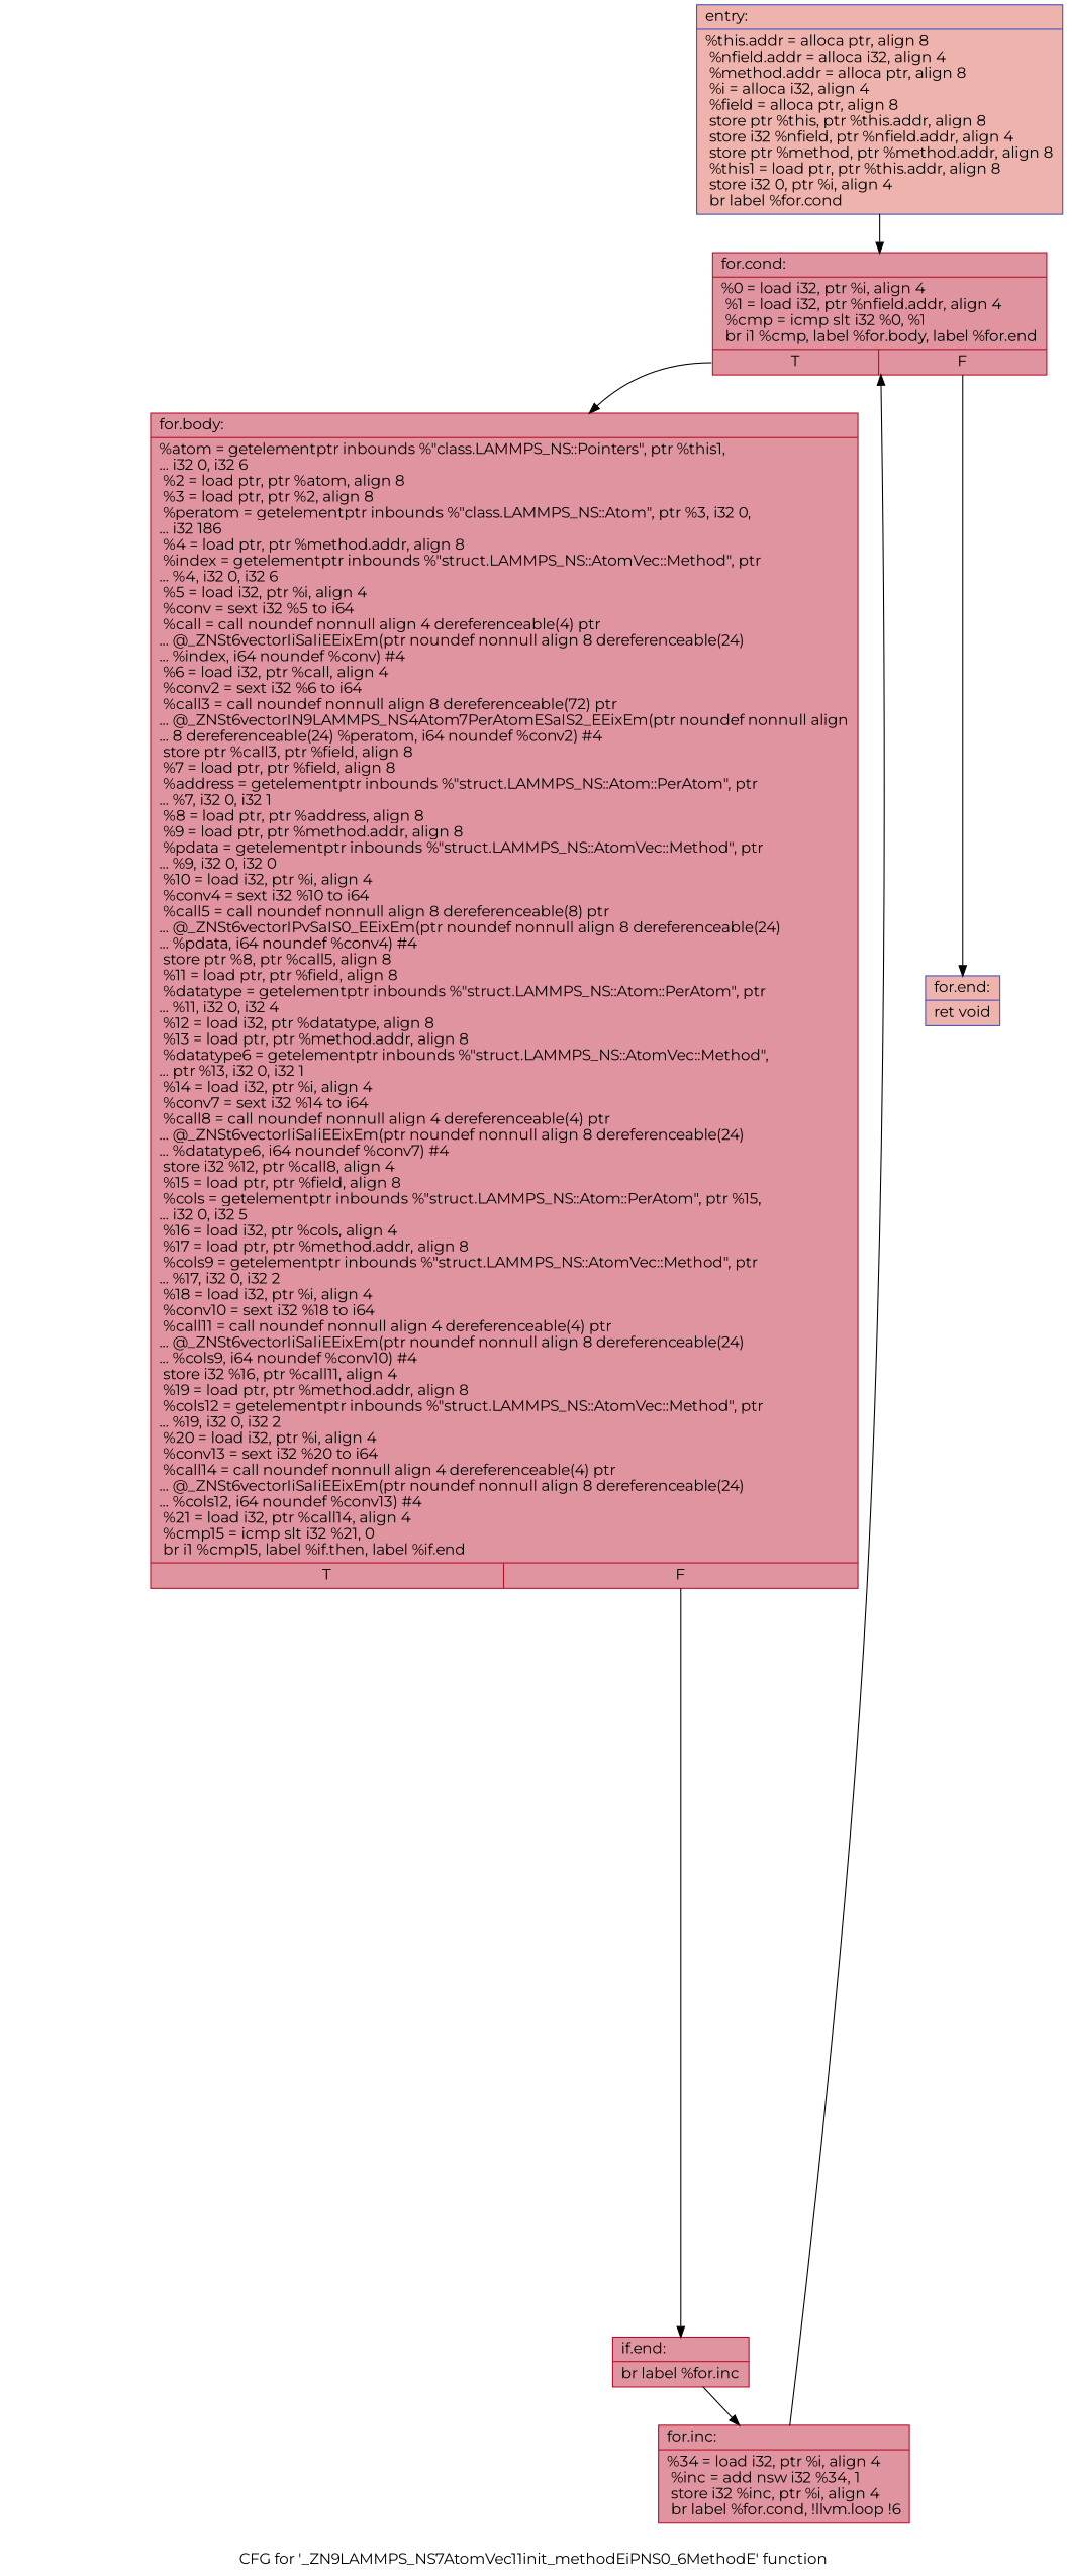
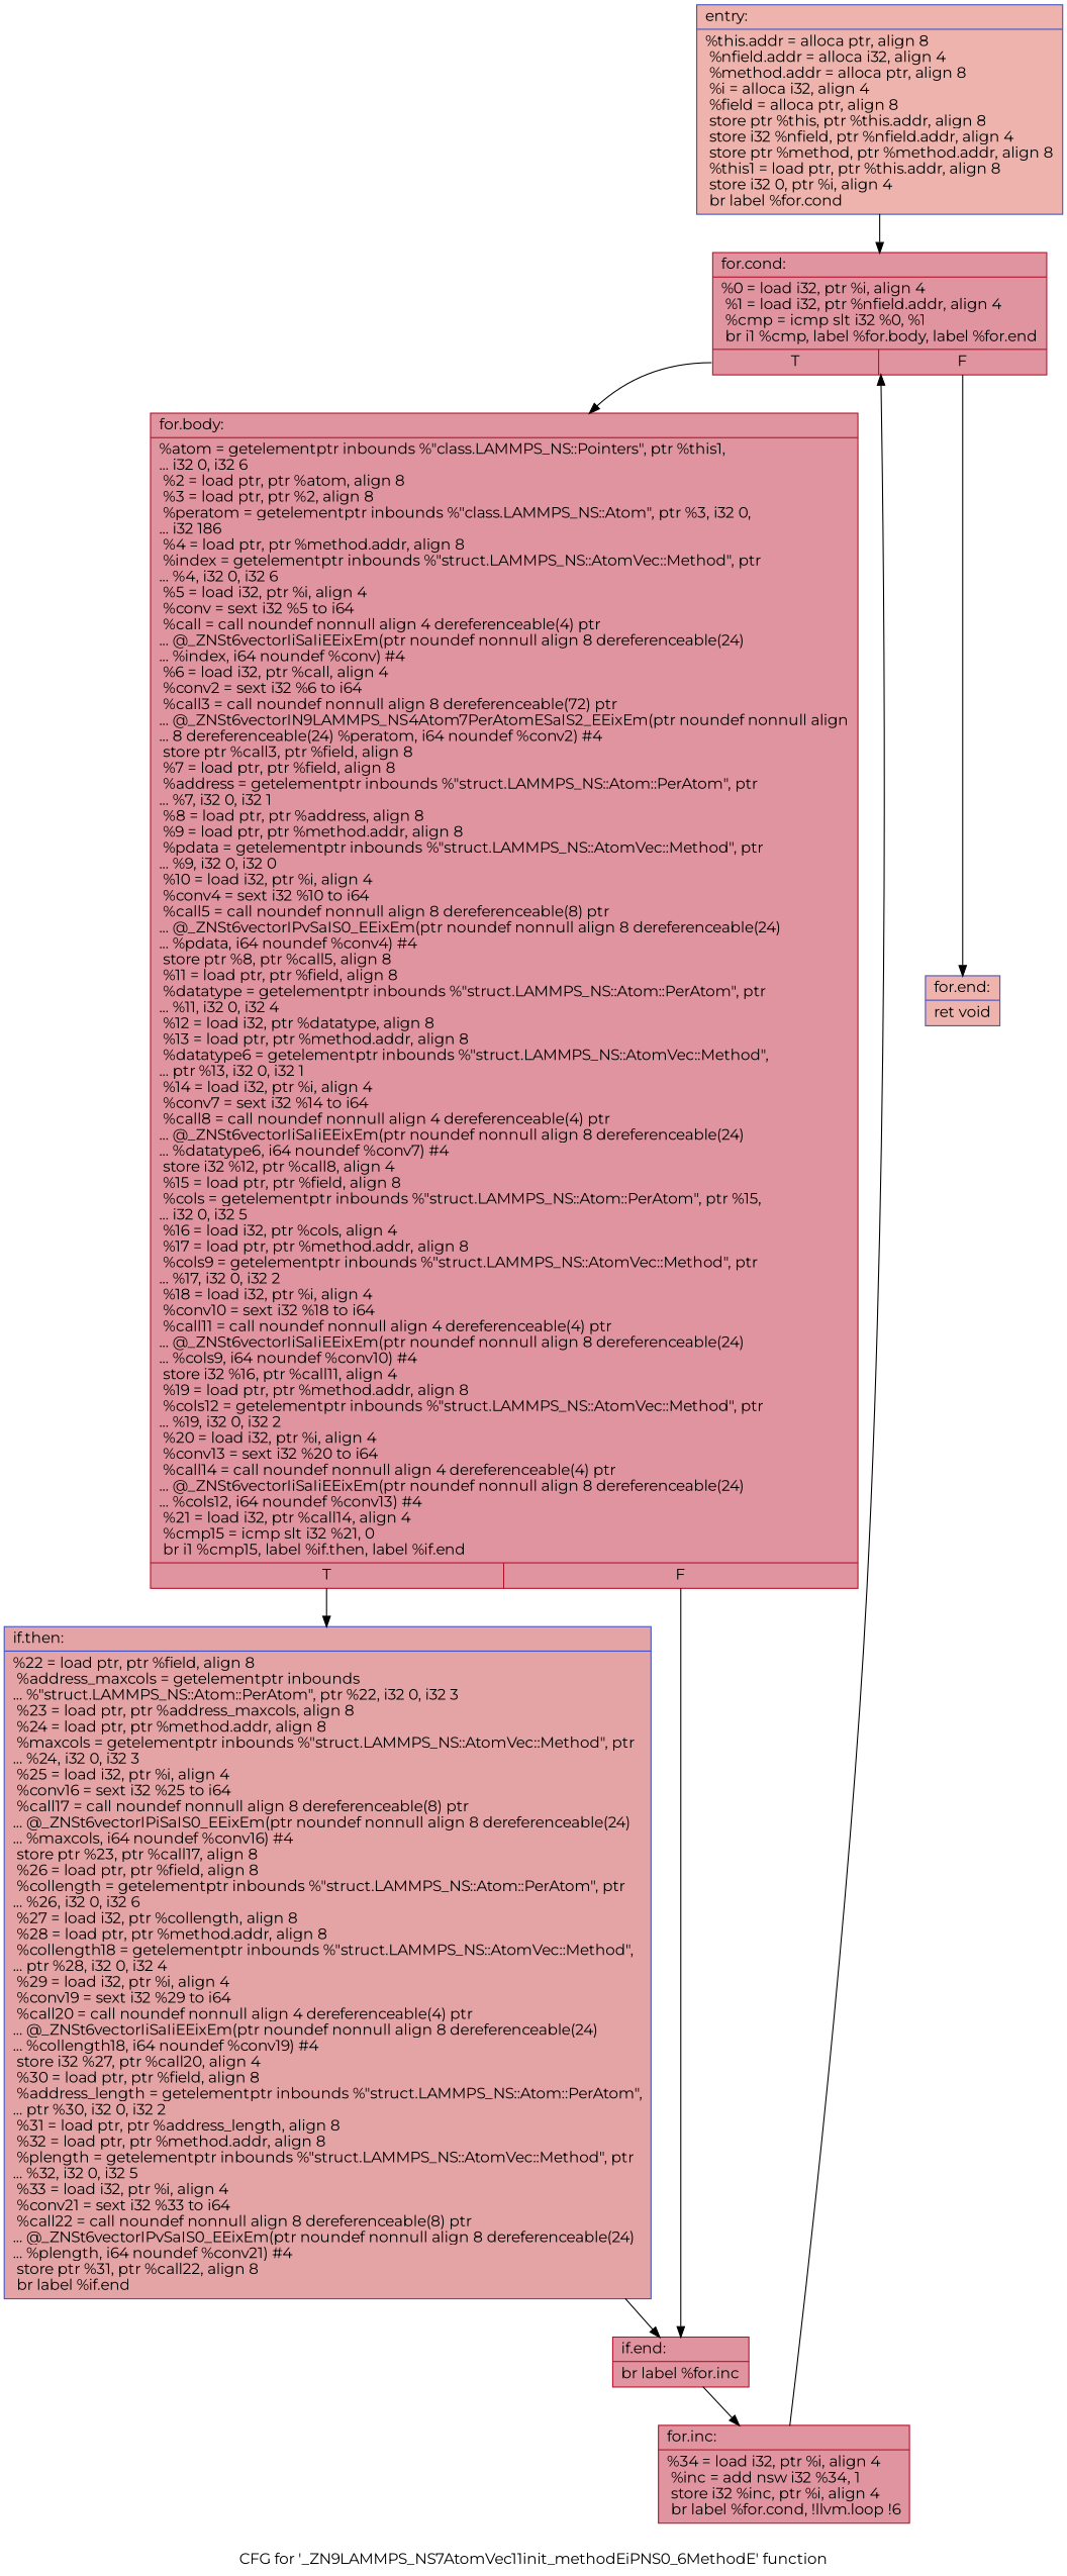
  digraph {
    label="CFG for '_ZN9LAMMPS_NS7AtomVec11init_methodEiPNS0_6MethodE' function"
    fontname=Montserrat
    node [color="#b70d28ff" fillcolor="#b70d2870" fontname=Montserrat shape=record style=filled]
    edge [fontname=Montserrat]
    n1 [color="#3d50c3ff" fillcolor="#d6524470" label="{entry:\l|  %this.addr = alloca ptr, align 8\l  %nfield.addr = alloca i32, align 4\l  %method.addr = alloca ptr, align 8\l  %i = alloca i32, align 4\l  %field = alloca ptr, align 8\l  store ptr %this, ptr %this.addr, align 8\l  store i32 %nfield, ptr %nfield.addr, align 4\l  store ptr %method, ptr %method.addr, align 8\l  %this1 = load ptr, ptr %this.addr, align 8\l  store i32 0, ptr %i, align 4\l  br label %for.cond\l}"]
    n2 [label="{for.cond:\l|  %0 = load i32, ptr %i, align 4\l  %1 = load i32, ptr %nfield.addr, align 4\l  %cmp = icmp slt i32 %0, %1\l  br i1 %cmp, label %for.body, label %for.end\l|{<s0>T|<s1>F}}"]
    n3 [label="{for.body:\l|  %atom = getelementptr inbounds %\"class.LAMMPS_NS::Pointers\", ptr %this1,\l... i32 0, i32 6\l  %2 = load ptr, ptr %atom, align 8\l  %3 = load ptr, ptr %2, align 8\l  %peratom = getelementptr inbounds %\"class.LAMMPS_NS::Atom\", ptr %3, i32 0,\l... i32 186\l  %4 = load ptr, ptr %method.addr, align 8\l  %index = getelementptr inbounds %\"struct.LAMMPS_NS::AtomVec::Method\", ptr\l... %4, i32 0, i32 6\l  %5 = load i32, ptr %i, align 4\l  %conv = sext i32 %5 to i64\l  %call = call noundef nonnull align 4 dereferenceable(4) ptr\l... @_ZNSt6vectorIiSaIiEEixEm(ptr noundef nonnull align 8 dereferenceable(24)\l... %index, i64 noundef %conv) #4\l  %6 = load i32, ptr %call, align 4\l  %conv2 = sext i32 %6 to i64\l  %call3 = call noundef nonnull align 8 dereferenceable(72) ptr\l... @_ZNSt6vectorIN9LAMMPS_NS4Atom7PerAtomESaIS2_EEixEm(ptr noundef nonnull align\l... 8 dereferenceable(24) %peratom, i64 noundef %conv2) #4\l  store ptr %call3, ptr %field, align 8\l  %7 = load ptr, ptr %field, align 8\l  %address = getelementptr inbounds %\"struct.LAMMPS_NS::Atom::PerAtom\", ptr\l... %7, i32 0, i32 1\l  %8 = load ptr, ptr %address, align 8\l  %9 = load ptr, ptr %method.addr, align 8\l  %pdata = getelementptr inbounds %\"struct.LAMMPS_NS::AtomVec::Method\", ptr\l... %9, i32 0, i32 0\l  %10 = load i32, ptr %i, align 4\l  %conv4 = sext i32 %10 to i64\l  %call5 = call noundef nonnull align 8 dereferenceable(8) ptr\l... @_ZNSt6vectorIPvSaIS0_EEixEm(ptr noundef nonnull align 8 dereferenceable(24)\l... %pdata, i64 noundef %conv4) #4\l  store ptr %8, ptr %call5, align 8\l  %11 = load ptr, ptr %field, align 8\l  %datatype = getelementptr inbounds %\"struct.LAMMPS_NS::Atom::PerAtom\", ptr\l... %11, i32 0, i32 4\l  %12 = load i32, ptr %datatype, align 8\l  %13 = load ptr, ptr %method.addr, align 8\l  %datatype6 = getelementptr inbounds %\"struct.LAMMPS_NS::AtomVec::Method\",\l... ptr %13, i32 0, i32 1\l  %14 = load i32, ptr %i, align 4\l  %conv7 = sext i32 %14 to i64\l  %call8 = call noundef nonnull align 4 dereferenceable(4) ptr\l... @_ZNSt6vectorIiSaIiEEixEm(ptr noundef nonnull align 8 dereferenceable(24)\l... %datatype6, i64 noundef %conv7) #4\l  store i32 %12, ptr %call8, align 4\l  %15 = load ptr, ptr %field, align 8\l  %cols = getelementptr inbounds %\"struct.LAMMPS_NS::Atom::PerAtom\", ptr %15,\l... i32 0, i32 5\l  %16 = load i32, ptr %cols, align 4\l  %17 = load ptr, ptr %method.addr, align 8\l  %cols9 = getelementptr inbounds %\"struct.LAMMPS_NS::AtomVec::Method\", ptr\l... %17, i32 0, i32 2\l  %18 = load i32, ptr %i, align 4\l  %conv10 = sext i32 %18 to i64\l  %call11 = call noundef nonnull align 4 dereferenceable(4) ptr\l... @_ZNSt6vectorIiSaIiEEixEm(ptr noundef nonnull align 8 dereferenceable(24)\l... %cols9, i64 noundef %conv10) #4\l  store i32 %16, ptr %call11, align 4\l  %19 = load ptr, ptr %method.addr, align 8\l  %cols12 = getelementptr inbounds %\"struct.LAMMPS_NS::AtomVec::Method\", ptr\l... %19, i32 0, i32 2\l  %20 = load i32, ptr %i, align 4\l  %conv13 = sext i32 %20 to i64\l  %call14 = call noundef nonnull align 4 dereferenceable(4) ptr\l... @_ZNSt6vectorIiSaIiEEixEm(ptr noundef nonnull align 8 dereferenceable(24)\l... %cols12, i64 noundef %conv13) #4\l  %21 = load i32, ptr %call14, align 4\l  %cmp15 = icmp slt i32 %21, 0\l  br i1 %cmp15, label %if.then, label %if.end\l|{<s0>T|<s1>F}}"]
    n4 [color="#3d50c3ff" fillcolor="#d6524470" label="{for.end:\l|  ret void\l}"]
+   n5 [color="#3d50c3ff" fillcolor="#c32e3170" label="{if.then:\l|  %22 = load ptr, ptr %field, align 8\l  %address_maxcols = getelementptr inbounds\l... %\"struct.LAMMPS_NS::Atom::PerAtom\", ptr %22, i32 0, i32 3\l  %23 = load ptr, ptr %address_maxcols, align 8\l  %24 = load ptr, ptr %method.addr, align 8\l  %maxcols = getelementptr inbounds %\"struct.LAMMPS_NS::AtomVec::Method\", ptr\l... %24, i32 0, i32 3\l  %25 = load i32, ptr %i, align 4\l  %conv16 = sext i32 %25 to i64\l  %call17 = call noundef nonnull align 8 dereferenceable(8) ptr\l... @_ZNSt6vectorIPiSaIS0_EEixEm(ptr noundef nonnull align 8 dereferenceable(24)\l... %maxcols, i64 noundef %conv16) #4\l  store ptr %23, ptr %call17, align 8\l  %26 = load ptr, ptr %field, align 8\l  %collength = getelementptr inbounds %\"struct.LAMMPS_NS::Atom::PerAtom\", ptr\l... %26, i32 0, i32 6\l  %27 = load i32, ptr %collength, align 8\l  %28 = load ptr, ptr %method.addr, align 8\l  %collength18 = getelementptr inbounds %\"struct.LAMMPS_NS::AtomVec::Method\",\l... ptr %28, i32 0, i32 4\l  %29 = load i32, ptr %i, align 4\l  %conv19 = sext i32 %29 to i64\l  %call20 = call noundef nonnull align 4 dereferenceable(4) ptr\l... @_ZNSt6vectorIiSaIiEEixEm(ptr noundef nonnull align 8 dereferenceable(24)\l... %collength18, i64 noundef %conv19) #4\l  store i32 %27, ptr %call20, align 4\l  %30 = load ptr, ptr %field, align 8\l  %address_length = getelementptr inbounds %\"struct.LAMMPS_NS::Atom::PerAtom\",\l... ptr %30, i32 0, i32 2\l  %31 = load ptr, ptr %address_length, align 8\l  %32 = load ptr, ptr %method.addr, align 8\l  %plength = getelementptr inbounds %\"struct.LAMMPS_NS::AtomVec::Method\", ptr\l... %32, i32 0, i32 5\l  %33 = load i32, ptr %i, align 4\l  %conv21 = sext i32 %33 to i64\l  %call22 = call noundef nonnull align 8 dereferenceable(8) ptr\l... @_ZNSt6vectorIPvSaIS0_EEixEm(ptr noundef nonnull align 8 dereferenceable(24)\l... %plength, i64 noundef %conv21) #4\l  store ptr %31, ptr %call22, align 8\l  br label %if.end\l}"]
    n6 [label="{if.end:\l|  br label %for.inc\l}"]
    n7 [label="{for.inc:\l|  %34 = load i32, ptr %i, align 4\l  %inc = add nsw i32 %34, 1\l  store i32 %inc, ptr %i, align 4\l  br label %for.cond, !llvm.loop !6\l}"]
    n1 -> n2
    n2 -> n3 [tailport=s0]
    n2 -> n4 [tailport=s1]
+   n3 -> n5 [tailport=s0]
    n3 -> n6 [tailport=s1]
+   n5 -> n6
    n6 -> n7
    n7 -> n2
  }
